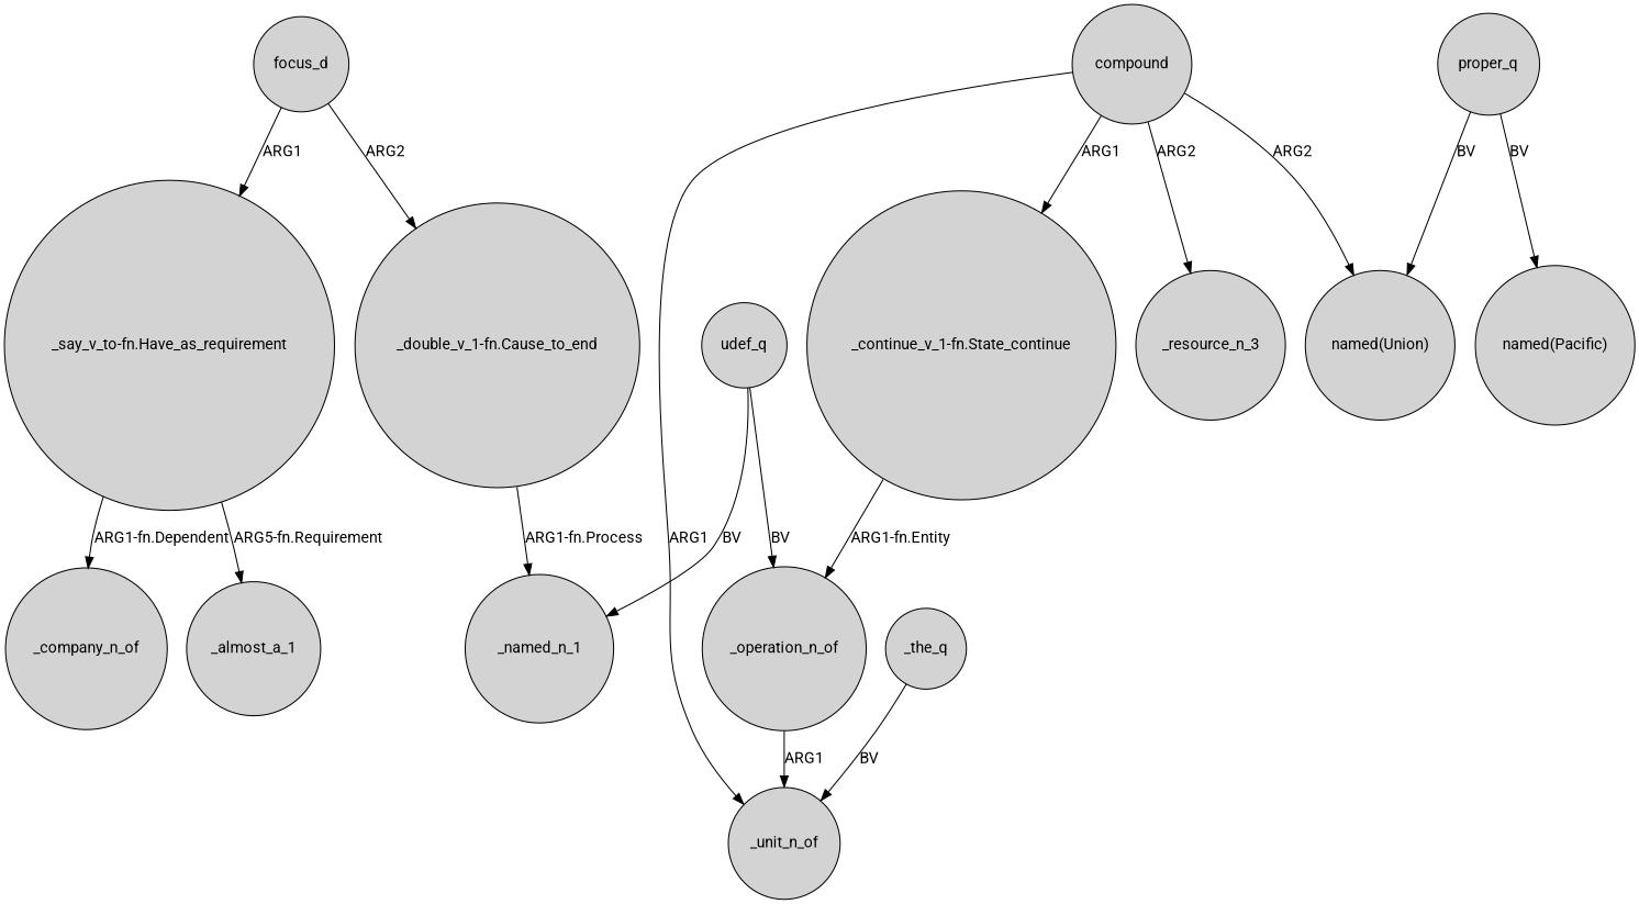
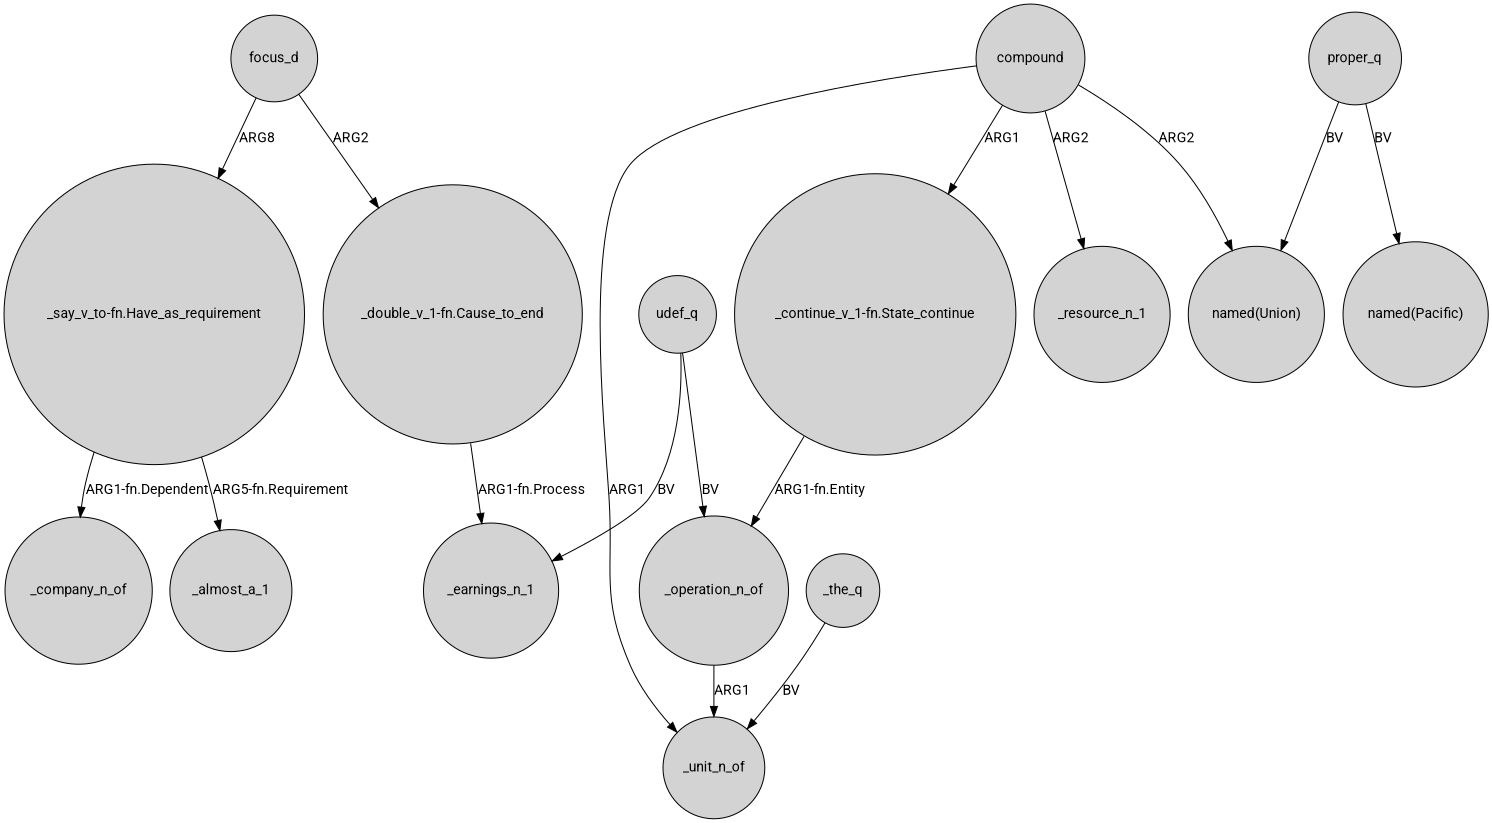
  digraph {
    fontname=Roboto
    node [fontname=Roboto shape=circle style=filled]
    edge [fontname=Roboto]
    "_say_v_to-fn.Have_as_requirement"
    _almost_a_1
    _company_n_of
    "_double_v_1-fn.Cause_to_end"
-   _earnings_n_1 [label=_named_n_1]
+   _earnings_n_1
    compound
-   _resource_n_1 [label=_resource_n_3]
+   _resource_n_1
    "named(Union)"
    _unit_n_of
    "_continue_v_1-fn.State_continue"
    focus_d
    proper_q
    "named(Pacific)"
    udef_q
    _operation_n_of
    _the_q
    "_say_v_to-fn.Have_as_requirement" -> _almost_a_1 [label="ARG5-fn.Requirement"]
    "_say_v_to-fn.Have_as_requirement" -> _company_n_of [label="ARG1-fn.Dependent"]
    "_double_v_1-fn.Cause_to_end" -> _earnings_n_1 [label="ARG1-fn.Process"]
    compound -> _resource_n_1 [label=ARG2]
    compound -> "named(Union)" [label=ARG2]
    compound -> _unit_n_of [label=ARG1]
    compound -> "_continue_v_1-fn.State_continue" [label=ARG1]
    "_continue_v_1-fn.State_continue" -> _operation_n_of [label="ARG1-fn.Entity"]
-   focus_d -> "_say_v_to-fn.Have_as_requirement" [label=ARG1]
+   focus_d -> "_say_v_to-fn.Have_as_requirement" [label=ARG8]
    focus_d -> "_double_v_1-fn.Cause_to_end" [label=ARG2]
    proper_q -> "named(Union)" [label=BV]
    proper_q -> "named(Pacific)" [label=BV]
    udef_q -> _earnings_n_1 [label=BV]
    udef_q -> _operation_n_of [label=BV]
    _operation_n_of -> _unit_n_of [label=ARG1]
    _the_q -> _unit_n_of [label=BV]
  }
